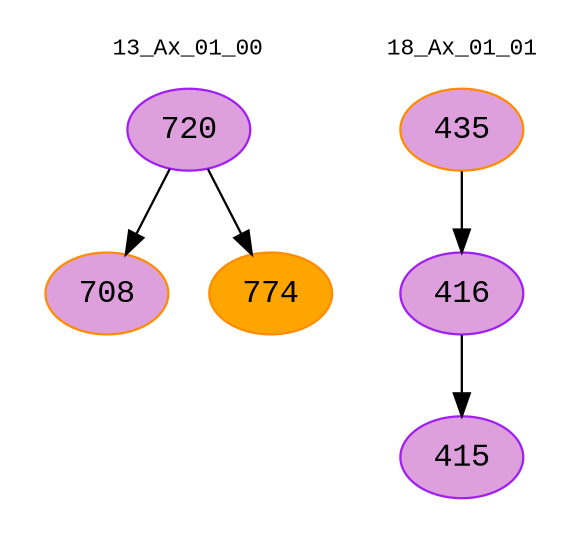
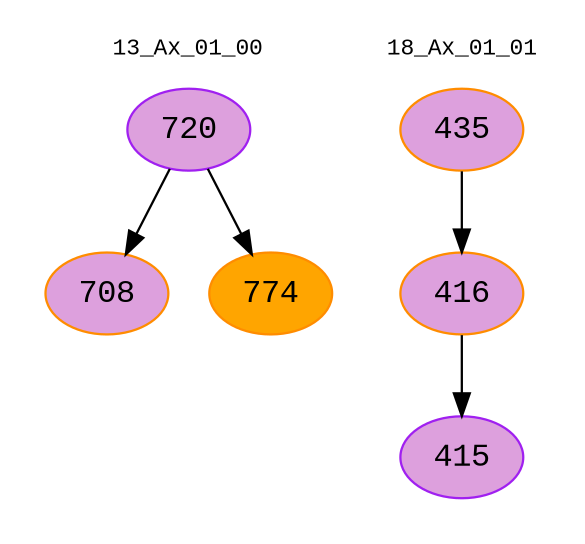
  digraph {
    fontname="Liberation Mono"
    node [color=purple fillcolor=plum fontname="Liberation Mono" style=filled]
    edge [color=black fontname="Liberation Mono"]
    n1 [label=720]
    n2 [color=darkorange label=708]
    n3 [color=darkorange fillcolor=orange label=774]
-   n4 [label=416]
+   n4 [color=darkorange label=416]
    n5 [label=415]
    n6 [color=darkorange label=435]
    subgraph cluster_1 {
      color=white
      fontsize=10
      label="13_Ax_01_00"
      n1
      n2
      n3
    }
    subgraph cluster_2 {
      color=white
      fontsize=10
      label="18_Ax_01_01"
      n4
      n5
      n6
    }
    n1 -> n2
    n1 -> n3
    n4 -> n5
    n6 -> n4
  }
